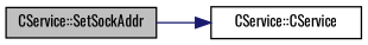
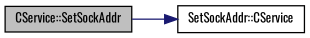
  digraph {
    rankdir=LR
    fontname=Oswald
    node [color=black fontname=Oswald fontsize=10 shape=record style=filled]
    n1 [fillcolor=grey75 fontcolor=black height=0.2 label="CService::SetSockAddr" width=0.4]
-   n2 [fillcolor=white height=0.2 label="CService::CService" width=0.4]
+   n2 [fillcolor=white height=0.2 label="SetSockAddr::CService" width=0.4]
    n1 -> n2 [color=midnightblue fontname=Oswald fontsize=10 labelfontname=Helvetica labelfontsize=10 style=solid]
  }
